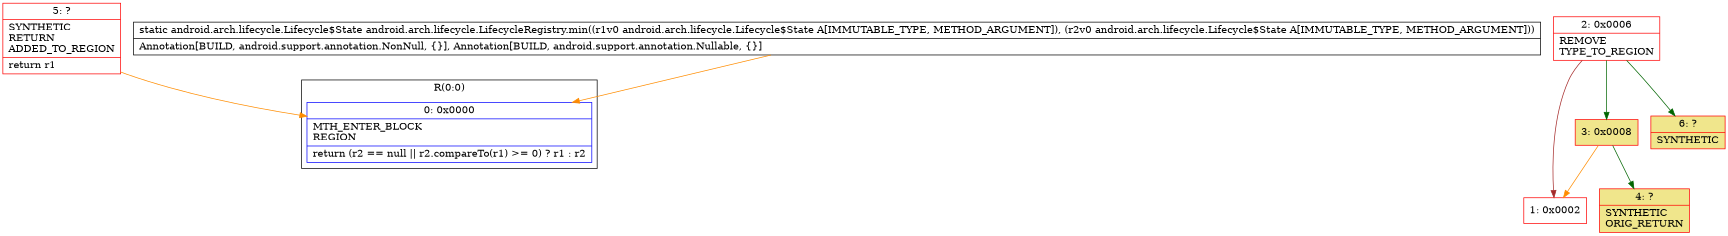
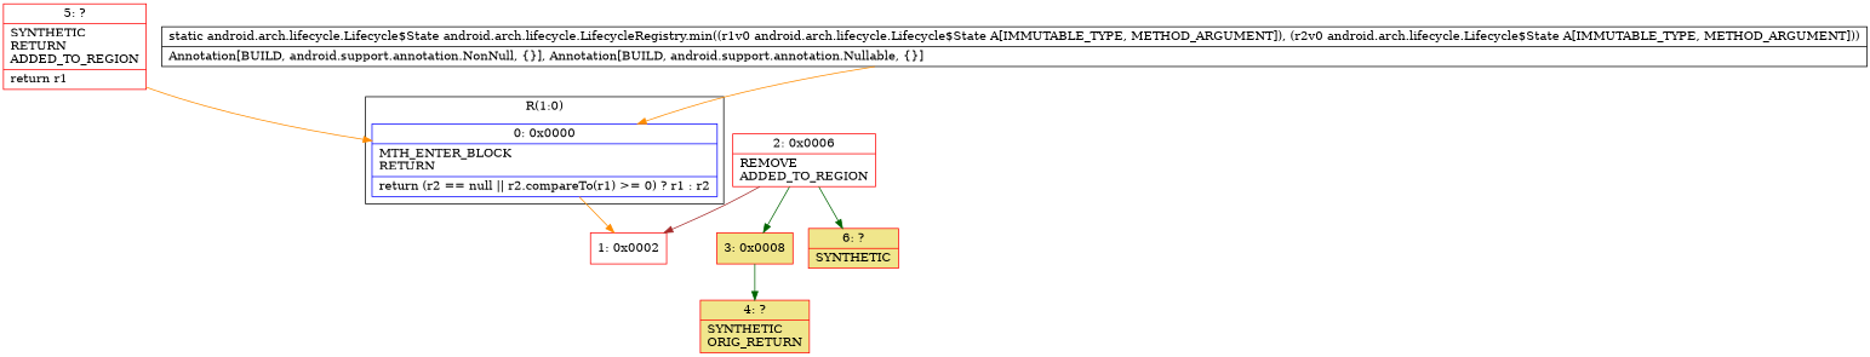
  digraph {
    node [color=red fillcolor=white shape=record style=filled]
    edge [color=darkorange]
-   n1 [color=blue label="{0\:\ 0x0000|MTH_ENTER_BLOCK\lREGION\l|return (r2 == null \|\| r2.compareTo(r1) \>= 0) ? r1 : r2\l}"]
+   n1 [color=blue label="{0\:\ 0x0000|MTH_ENTER_BLOCK\lRETURN\l|return (r2 == null \|\| r2.compareTo(r1) \>= 0) ? r1 : r2\l}"]
    n2 [label="{1\:\ 0x0002}"]
    n3 [label="{5\:\ ?|SYNTHETIC\lRETURN\lADDED_TO_REGION\l|return r1\l}"]
-   n4 [label="{2\:\ 0x0006|REMOVE\lTYPE_TO_REGION\l}"]
+   n4 [label="{2\:\ 0x0006|REMOVE\lADDED_TO_REGION\l}"]
    n5 [fillcolor=khaki label="{3\:\ 0x0008}"]
    n6 [fillcolor=khaki label="{6\:\ ?|SYNTHETIC\l}"]
    n7 [fillcolor=khaki label="{4\:\ ?|SYNTHETIC\lORIG_RETURN\l}"]
    n8 [label="{static android.arch.lifecycle.Lifecycle$State android.arch.lifecycle.LifecycleRegistry.min((r1v0 android.arch.lifecycle.Lifecycle$State A[IMMUTABLE_TYPE, METHOD_ARGUMENT]), (r2v0 android.arch.lifecycle.Lifecycle$State A[IMMUTABLE_TYPE, METHOD_ARGUMENT]))  | Annotation[BUILD, android.support.annotation.NonNull, \{\}], Annotation[BUILD, android.support.annotation.Nullable, \{\}]\l}" color=""]
    subgraph cluster_1 {
-     label="R(0:0)"
+     label="R(1:0)"
      n1
    }
-   n5 -> n2
+   n1 -> n2
    n3 -> n1
    n4 -> n2 [color=brown]
    n4 -> n5 [color=darkgreen]
    n4 -> n6 [color=darkgreen]
    n5 -> n7 [color=darkgreen]
    n8 -> n1
  }
